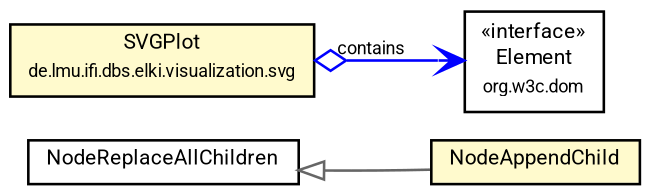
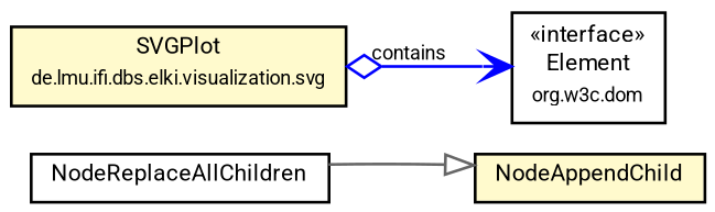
  digraph {
    nodesep=0.15
    rankdir=LR
    ranksep=0.25
    node [fontcolor=black fontname=Roboto fontsize=8 margin=0 shape=plaintext]
    edge [fontname=Roboto fontsize=7 labelfontname=Roboto labelfontsize=7]
    n1 [height=0 label=<<table title="de.lmu.ifi.dbs.elki.visualization.batikutil.NodeReplaceAllChildren" border="0" cellborder="1" cellspacing="0" cellpadding="2" href="NodeReplaceAllChildren.html" target="_parent"> 		<tr><td><table border="0" cellspacing="0" cellpadding="1"> 		<tr><td align="center" balign="center"> <font face="Roboto">NodeReplaceAllChildren</font> </td></tr> 		</table></td></tr> 		</table>> width=0]
    n2 [height=0 label=<<table title="de.lmu.ifi.dbs.elki.visualization.batikutil.NodeAppendChild" border="0" cellborder="1" cellspacing="0" cellpadding="2" bgcolor="lemonChiffon" href="NodeAppendChild.html" target="_parent"> 		<tr><td><table border="0" cellspacing="0" cellpadding="1"> 		<tr><td align="center" balign="center"> <font face="Roboto">NodeAppendChild</font> </td></tr> 		</table></td></tr> 		</table>> width=0]
    n3 [height=0 label=<<table title="de.lmu.ifi.dbs.elki.visualization.svg.SVGPlot" border="0" cellborder="1" cellspacing="0" cellpadding="2" bgcolor="LemonChiffon" href="../svg/SVGPlot.html" target="_parent"> 		<tr><td><table border="0" cellspacing="0" cellpadding="1"> 		<tr><td align="center" balign="center"> <font face="Roboto">SVGPlot</font> </td></tr> 		<tr><td align="center" balign="center"> <font face="Roboto" point-size="7.0">de.lmu.ifi.dbs.elki.visualization.svg</font> </td></tr> 		</table></td></tr> 		</table>> width=0]
    n4 [height=0 label=<<table title="org.w3c.dom.Element" border="0" cellborder="1" cellspacing="0" cellpadding="2" href="http://docs.oracle.com/javase/7/docs/api/org/w3c/dom/Element.html" target="_parent"> 		<tr><td><table border="0" cellspacing="0" cellpadding="1"> 		<tr><td align="center" balign="center"> &#171;interface&#187; </td></tr> 		<tr><td align="center" balign="center"> <font face="Roboto">Element</font> </td></tr> 		<tr><td align="center" balign="center"> <font face="Roboto" point-size="7.0">org.w3c.dom</font> </td></tr> 		</table></td></tr> 		</table>> width=0]
-   n1 -> n2 [arrowtail=empty color=gray40 dir=back weight=10]
+   n2 -> n1 [arrowtail=empty color=gray40 dir=back weight=10]
    n3 -> n4 [arrowhead=open arrowtail=ediamond color=blue dir=both label=contains weight=3]
  }
